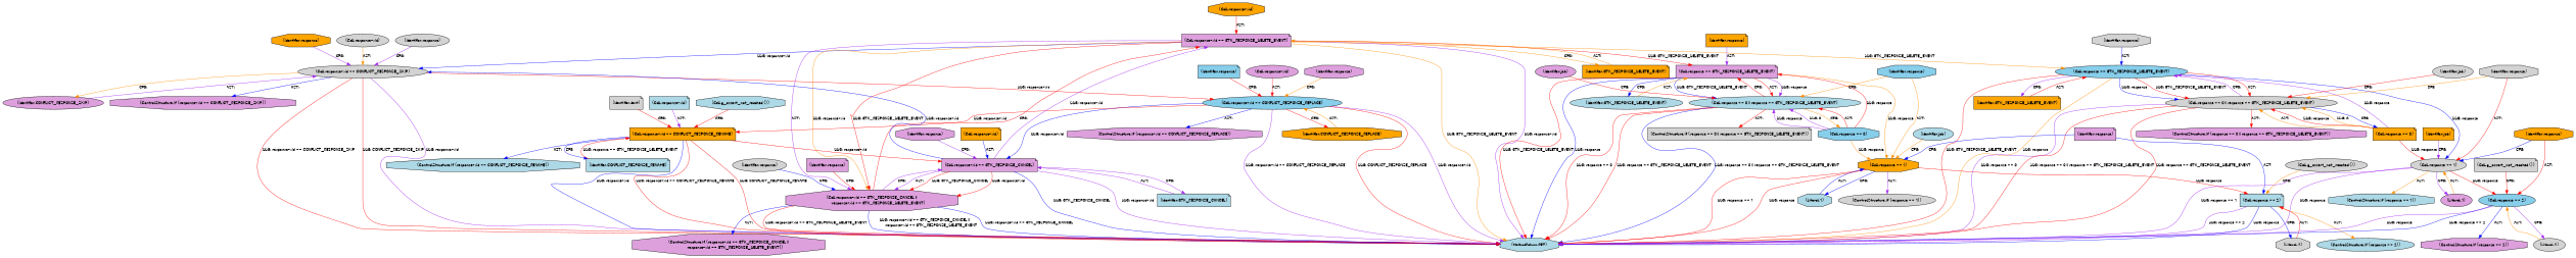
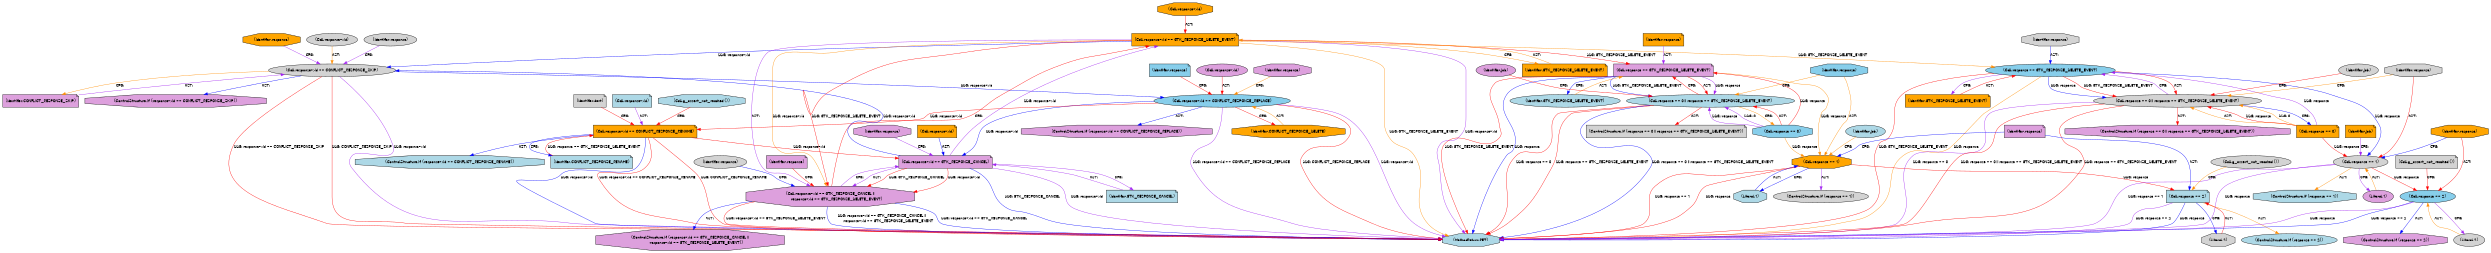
  digraph {
    fontname="Patrick Hand"
    node [fillcolor=plum fontname="Patrick Hand" shape=octagon style=filled]
    edge [color=red fontname="Patrick Hand"]
-   n1 [label="(Call,response->id == GTK_RESPONSE_DELETE_EVENT)" shape=note]
+   n1 [fillcolor=orange label="(Call,response->id == GTK_RESPONSE_DELETE_EVENT)" shape=note]
    n2 [fillcolor=lightgrey label="(Call,response->id == CONFLICT_RESPONSE_SKIP)" shape=ellipse]
    n3 [label="(Call,response->id == GTK_RESPONSE_CANCEL ||\n            response->id == GTK_RESPONSE_DELETE_EVENT)"]
    n4 [label="(Call,response == GTK_RESPONSE_DELETE_EVENT)" shape=note]
    n5 [fillcolor=skyblue label="(Call,response == GTK_RESPONSE_DELETE_EVENT)" shape=ellipse]
    n6 [fillcolor=lightblue label="(MethodReturn,RET)"]
    n7 [fillcolor=orange label="(Identifier,GTK_RESPONSE_DELETE_EVENT)" shape=note]
    n8 [fillcolor=skyblue label="(Call,response->id == CONFLICT_RESPONSE_REPLACE)" shape=ellipse]
-   n9 [label="(Identifier,CONFLICT_RESPONSE_SKIP)" shape=ellipse]
+   n9 [label="(Identifier,CONFLICT_RESPONSE_SKIP)" shape=note]
    n10 [label="(ControlStructure,if (response->id == CONFLICT_RESPONSE_SKIP))"]
    n11 [label="(Call,response->id == GTK_RESPONSE_CANCEL)" shape=note]
    n12 [label="(ControlStructure,if (response->id == GTK_RESPONSE_CANCEL ||\n            response->id == GTK_RESPONSE_DELETE_EVENT))"]
    n13 [fillcolor=lightblue label="(Call,response == 0 || response == GTK_RESPONSE_DELETE_EVENT)" shape=ellipse]
    n14 [fillcolor=orange label="(Call,response == 1)"]
    n15 [fillcolor=lightblue label="(Identifier,GTK_RESPONSE_DELETE_EVENT)" shape=ellipse]
    n16 [fillcolor=lightgrey label="(Call,response == 0 || response == GTK_RESPONSE_DELETE_EVENT)" shape=ellipse]
    n17 [fillcolor=lightgrey label="(Call,response == 1)" shape=ellipse]
    n18 [fillcolor=orange label="(Identifier,GTK_RESPONSE_DELETE_EVENT)" shape=note]
    n19 [fillcolor=lightblue label="(Identifier,GTK_RESPONSE_CANCEL)" shape=note]
    n20 [fillcolor=orange label="(Call,response->id == CONFLICT_RESPONSE_RENAME)" shape=note]
    n21 [fillcolor=lightblue label="(ControlStructure,if (response->id == CONFLICT_RESPONSE_RENAME))"]
    n22 [fillcolor=lightblue label="(Identifier,CONFLICT_RESPONSE_RENAME)" shape=note]
-   n23 [fillcolor=orange label="(Identifier,CONFLICT_RESPONSE_REPLACE)"]
+   n23 [fillcolor=orange label="(Identifier,CONFLICT_RESPONSE_DELETE)"]
    n24 [label="(ControlStructure,if (response->id == CONFLICT_RESPONSE_REPLACE))"]
    n25 [fillcolor=skyblue label="(Call,response == 0)"]
    n26 [fillcolor=lightgrey label="(ControlStructure,if (response == 0 || response == GTK_RESPONSE_DELETE_EVENT))" shape=note]
    n27 [fillcolor=lightblue label="(Call,response == 2)" shape=note]
    n28 [fillcolor=lightgrey label="(ControlStructure,if (response == 1))" shape=ellipse]
    n29 [fillcolor=lightblue label="(Literal,1)"]
    n30 [fillcolor=lightgrey label="(Literal,2)"]
    n31 [fillcolor=lightblue label="(ControlStructure,if (response == 2))" shape=ellipse]
    n32 [fillcolor=orange label="(Call,response == 0)" shape=note]
    n33 [label="(ControlStructure,if (response == 0 || response == GTK_RESPONSE_DELETE_EVENT))"]
    n34 [fillcolor=skyblue label="(Call,response == 2)" shape=ellipse]
    n35 [fillcolor=lightblue label="(ControlStructure,if (response == 1))"]
    n36 [label="(Literal,1)" shape=ellipse]
    n37 [label="(ControlStructure,if (response == 2))"]
    n38 [fillcolor=lightgrey label="(Literal,2)" shape=ellipse]
    n39 [fillcolor=orange label="(Identifier,response)" shape=note]
    n40 [fillcolor=lightgrey label="(Call,g_assert_not_reached ())" shape=note]
    n41 [fillcolor=orange label="(Identifier,job)" shape=note]
    n42 [label="(Identifier,response)" shape=note]
    n43 [fillcolor=lightgrey label="(Identifier,job)" shape=ellipse]
    n44 [fillcolor=lightgrey label="(Identifier,response)" shape=ellipse]
    n45 [fillcolor=orange label="(Identifier,response)"]
    n46 [fillcolor=skyblue label="(Identifier,response)"]
    n47 [fillcolor=lightgrey label="(Identifier,response)"]
    n48 [label="(Call,response->id)" shape=ellipse]
    n49 [fillcolor=lightgrey label="(Identifier,response)"]
    n50 [label="(Identifier,job)" shape=ellipse]
    n51 [fillcolor=orange label="(Call,response->id)" shape=note]
    n52 [fillcolor=orange label="(Identifier,response)"]
    n53 [fillcolor=lightgrey label="(Call,g_assert_not_reached ())" shape=ellipse]
    n54 [label="(Identifier,response)"]
    n55 [label="(Identifier,response)"]
    n56 [fillcolor=lightblue label="(Call,response->id)" shape=note]
    n57 [label="(Identifier,response)" shape=note]
    n58 [fillcolor=lightgrey label="(Call,response->id)" shape=ellipse]
    n59 [fillcolor=lightblue label="(Call,g_assert_not_reached ())"]
    n60 [fillcolor=lightgrey label="(Identifier,dest)" shape=note]
    n61 [fillcolor=orange label="(Call,response->id)"]
    n62 [fillcolor=lightgrey label="(Identifier,response)" shape=ellipse]
    n63 [fillcolor=lightblue label="(Identifier,job)" shape=ellipse]
    n64 [fillcolor=skyblue label="(Identifier,response)" shape=note]
    n1 -> n2 [color=blue label="DDG: response->id"]
    n1 -> n3 [color=purple label="AST: "]
    n1 -> n3 [color=darkorange label="DDG: response->id"]
    n1 -> n3 [label="DDG: GTK_RESPONSE_DELETE_EVENT"]
    n1 -> n4 [label="DDG: GTK_RESPONSE_DELETE_EVENT"]
    n1 -> n5 [color=darkorange label="DDG: GTK_RESPONSE_DELETE_EVENT"]
    n1 -> n6 [color=darkorange label="DDG: GTK_RESPONSE_DELETE_EVENT"]
    n1 -> n6 [color=purple label="DDG: response->id"]
    n1 -> n7 [color=darkorange label="CFG: "]
    n2 -> n6 [color=purple label="DDG: response->id"]
    n2 -> n6 [label="DDG: response->id == CONFLICT_RESPONSE_SKIP"]
    n2 -> n6 [label="DDG: CONFLICT_RESPONSE_SKIP"]
-   n2 -> n8 [label="DDG: response->id"]
+   n2 -> n8 [color=blue label="DDG: response->id"]
    n2 -> n9 [color=darkorange label="CFG: "]
    n2 -> n10 [color=blue label="AST: "]
    n3 -> n1 [label="CFG: "]
    n3 -> n6 [color=blue label="DDG: response->id == GTK_RESPONSE_CANCEL ||\n            response->id == GTK_RESPONSE_DELETE_EVENT"]
    n3 -> n6 [color=blue label="DDG: response->id == GTK_RESPONSE_CANCEL"]
    n3 -> n6 [label="DDG: response->id == GTK_RESPONSE_DELETE_EVENT"]
    n3 -> n11 [color=purple label="CFG: "]
    n3 -> n12 [color=blue label="AST: "]
    n4 -> n6 [label="DDG: GTK_RESPONSE_DELETE_EVENT"]
    n4 -> n6 [color=blue label="DDG: response"]
    n4 -> n13 [label="AST: "]
    n4 -> n13 [color=purple label="DDG: response"]
    n4 -> n13 [color=blue label="DDG: GTK_RESPONSE_DELETE_EVENT"]
    n4 -> n14 [color=darkorange label="DDG: response"]
    n4 -> n15 [color=blue label="CFG: "]
    n5 -> n6 [label="DDG: GTK_RESPONSE_DELETE_EVENT"]
    n5 -> n6 [color=darkorange label="DDG: response"]
    n5 -> n16 [label="AST: "]
    n5 -> n16 [color=blue label="DDG: response"]
    n5 -> n16 [label="DDG: GTK_RESPONSE_DELETE_EVENT"]
    n5 -> n17 [color=blue label="DDG: response"]
    n5 -> n18 [color=purple label="CFG: "]
    n7 -> n1 [color=darkorange label="AST: "]
    n8 -> n6 [color=purple label="DDG: response->id == CONFLICT_RESPONSE_REPLACE"]
    n8 -> n6 [label="DDG: CONFLICT_RESPONSE_REPLACE"]
    n8 -> n6 [color=purple label="DDG: response->id"]
    n8 -> n11 [color=blue label="DDG: response->id"]
    n8 -> n20 [label="DDG: response->id"]
    n8 -> n23 [label="CFG: "]
    n8 -> n24 [color=blue label="AST: "]
    n9 -> n2 [color=purple label="AST: "]
    n11 -> n1 [color=purple label="DDG: response->id"]
    n11 -> n2 [color=blue label="DDG: response->id"]
    n11 -> n3 [color=purple label="AST: "]
    n11 -> n3 [label="DDG: response->id"]
    n11 -> n3 [label="DDG: GTK_RESPONSE_CANCEL"]
    n11 -> n6 [color=blue label="DDG: GTK_RESPONSE_CANCEL"]
    n11 -> n6 [color=purple label="DDG: response->id"]
    n11 -> n19 [color=purple label="CFG: "]
    n13 -> n4 [label="CFG: "]
    n13 -> n6 [label="DDG: response == 0"]
    n13 -> n6 [label="DDG: response == GTK_RESPONSE_DELETE_EVENT"]
    n13 -> n6 [color=blue label="DDG: response == 0 || response == GTK_RESPONSE_DELETE_EVENT"]
    n13 -> n25 [color=darkorange label="CFG: "]
    n13 -> n26 [label="AST: "]
    n14 -> n6 [label="DDG: response"]
    n14 -> n6 [label="DDG: response == 1"]
    n14 -> n27 [label="DDG: response"]
    n14 -> n28 [color=purple label="AST: "]
    n14 -> n29 [color=blue label="CFG: "]
    n15 -> n4 [color=darkorange label="AST: "]
    n16 -> n5 [color=purple label="CFG: "]
    n16 -> n6 [color=purple label="DDG: response == 0"]
    n16 -> n6 [label="DDG: response == 0 || response == GTK_RESPONSE_DELETE_EVENT"]
    n16 -> n6 [label="DDG: response == GTK_RESPONSE_DELETE_EVENT"]
    n16 -> n32 [color=blue label="CFG: "]
    n16 -> n33 [label="AST: "]
    n17 -> n6 [color=purple label="DDG: response == 1"]
    n17 -> n6 [color=purple label="DDG: response"]
    n17 -> n34 [label="DDG: response"]
    n17 -> n35 [color=darkorange label="AST: "]
    n17 -> n36 [color=purple label="CFG: "]
    n18 -> n5 [label="AST: "]
    n19 -> n11 [color=purple label="AST: "]
    n20 -> n6 [label="DDG: CONFLICT_RESPONSE_RENAME"]
    n20 -> n6 [color=blue label="DDG: response->id"]
    n20 -> n6 [label="DDG: response->id == CONFLICT_RESPONSE_RENAME"]
    n20 -> n11 [label="DDG: response->id"]
    n20 -> n21 [color=blue label="AST: "]
    n20 -> n22 [color=blue label="CFG: "]
    n22 -> n20 [label="DDG: response == GTK_RESPONSE_DELETE_EVENT"]
    n23 -> n8 [color=darkorange label="AST: "]
    n25 -> n4 [label="DDG: response"]
    n25 -> n13 [label="AST: "]
    n25 -> n13 [color=purple label="DDG: response"]
    n25 -> n13 [color=purple label="DDG: 0"]
    n25 -> n14 [color=darkorange label="DDG: response"]
    n27 -> n6 [color=blue label="DDG: response"]
    n27 -> n6 [color=purple label="DDG: response == 2"]
    n27 -> n30 [color=blue label="CFG: "]
    n27 -> n31 [color=darkorange label="AST: "]
    n29 -> n14 [color=blue label="AST: "]
    n30 -> n27 [label="AST: "]
    n32 -> n5 [color=purple label="DDG: response"]
    n32 -> n16 [color=darkorange label="AST: "]
    n32 -> n16 [label="DDG: response"]
    n32 -> n16 [color=darkorange label="DDG: 0"]
    n32 -> n17 [label="DDG: response"]
    n34 -> n6 [color=blue label="DDG: response == 2"]
    n34 -> n6 [color=purple label="DDG: response"]
    n34 -> n37 [color=blue label="AST: "]
    n34 -> n38 [color=purple label="CFG: "]
    n36 -> n17 [color=darkorange label="AST: "]
    n38 -> n34 [color=darkorange label="AST: "]
    n39 -> n4 [color=purple label="AST: "]
    n40 -> n34 [label="CFG: "]
    n41 -> n17 [color=purple label="CFG: "]
    n42 -> n3 [label="CFG: "]
    n43 -> n16 [label="CFG: "]
    n44 -> n3 [color=blue label="CFG: "]
    n45 -> n2 [color=purple label="CFG: "]
    n46 -> n13 [color=darkorange label="CFG: "]
    n46 -> n14 [color=darkorange label="AST: "]
    n47 -> n5 [color=blue label="AST: "]
    n48 -> n8 [label="AST: "]
    n49 -> n16 [color=darkorange label="CFG: "]
    n49 -> n17 [label="AST: "]
    n50 -> n13 [label="CFG: "]
    n51 -> n11 [color=blue label="AST: "]
    n52 -> n17 [color=blue label="CFG: "]
    n52 -> n34 [label="AST: "]
    n53 -> n27 [color=darkorange label="CFG: "]
    n54 -> n11 [color=purple label="CFG: "]
    n55 -> n8 [color=darkorange label="CFG: "]
    n56 -> n20 [color=purple label="AST: "]
    n57 -> n14 [color=blue label="CFG: "]
    n57 -> n27 [color=blue label="AST: "]
    n58 -> n2 [color=darkorange label="AST: "]
    n59 -> n20 [label="CFG: "]
    n60 -> n20 [label="CFG: "]
    n61 -> n1 [label="AST: "]
    n62 -> n2 [color=purple label="CFG: "]
    n63 -> n14 [color=darkorange label="CFG: "]
    n64 -> n8 [label="CFG: "]
  }
